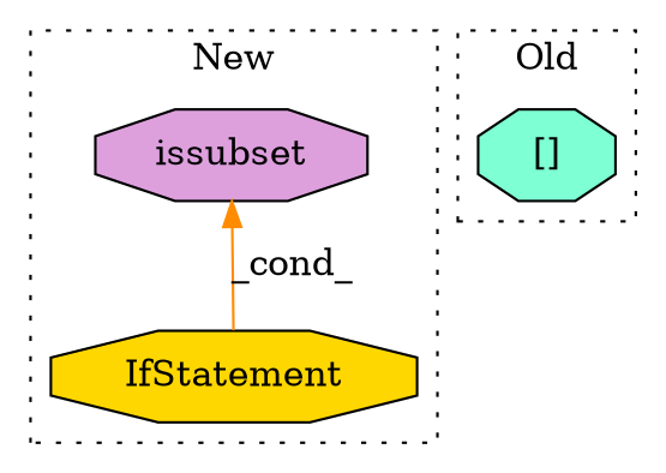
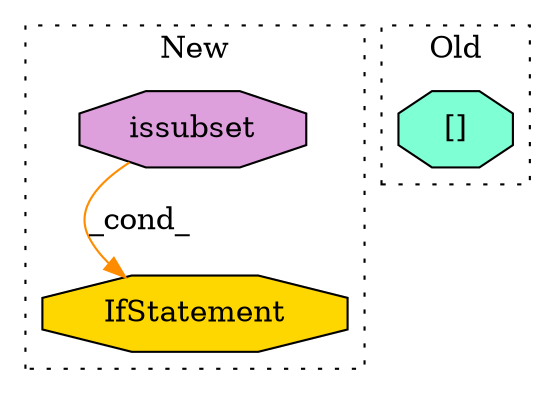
  digraph {
    node [shape=octagon style=filled color=black]
    n1 [a=32 l="9,1" label=issubset s="10018,10031" fillcolor=plum]
    n2 [a=25 l="4,2" label=IfStatement s="9974,10032" fillcolor=gold]
    n3 [a=2 l="13,1" label="[]" s="9326,9340" fillcolor=aquamarine]
    subgraph cluster_1 {
      label=New
      style=dotted
      n1
      n2
    }
    subgraph cluster_2 {
      label=Old
      style=dotted
      n3
    }
-   n2 -> n1 [label=_cond_ color=darkorange]
+   n1 -> n2 [label=_cond_ color=darkorange]
  }
